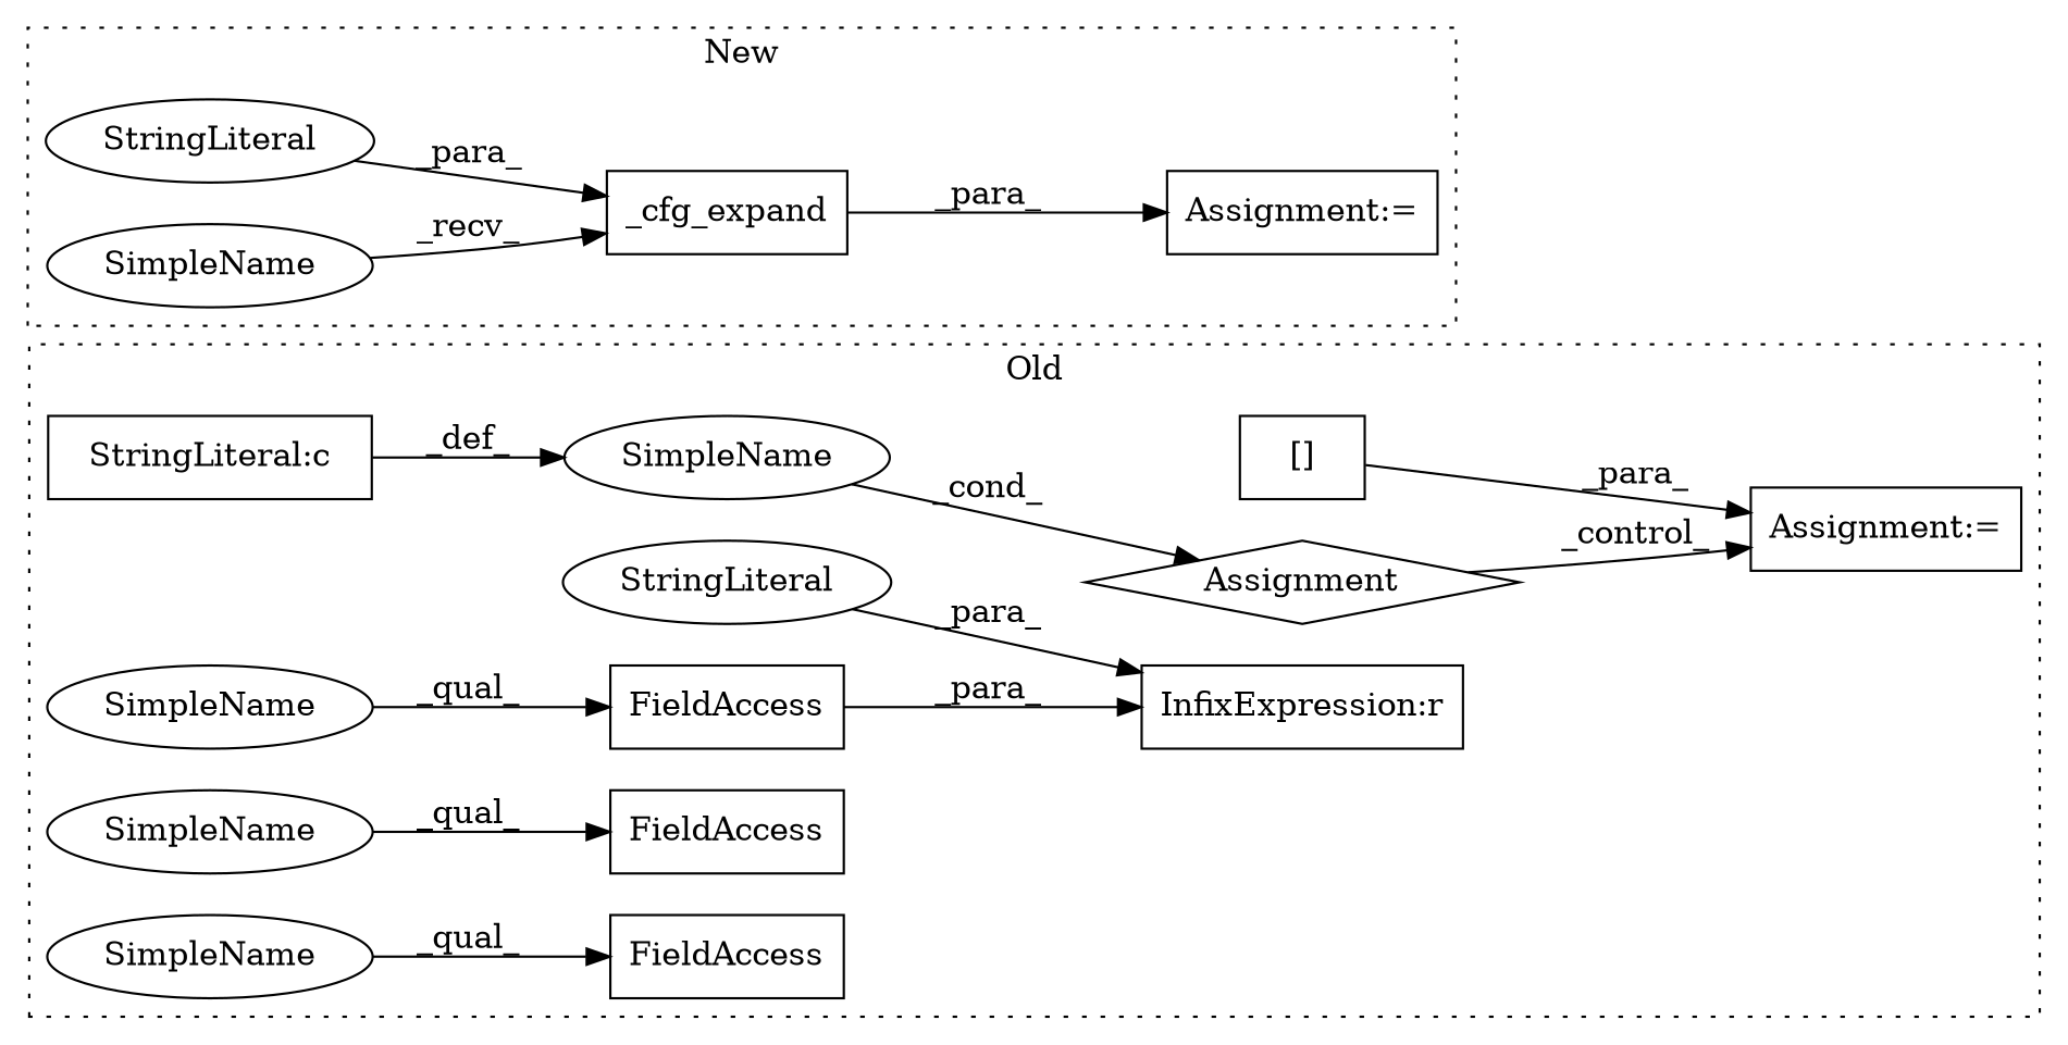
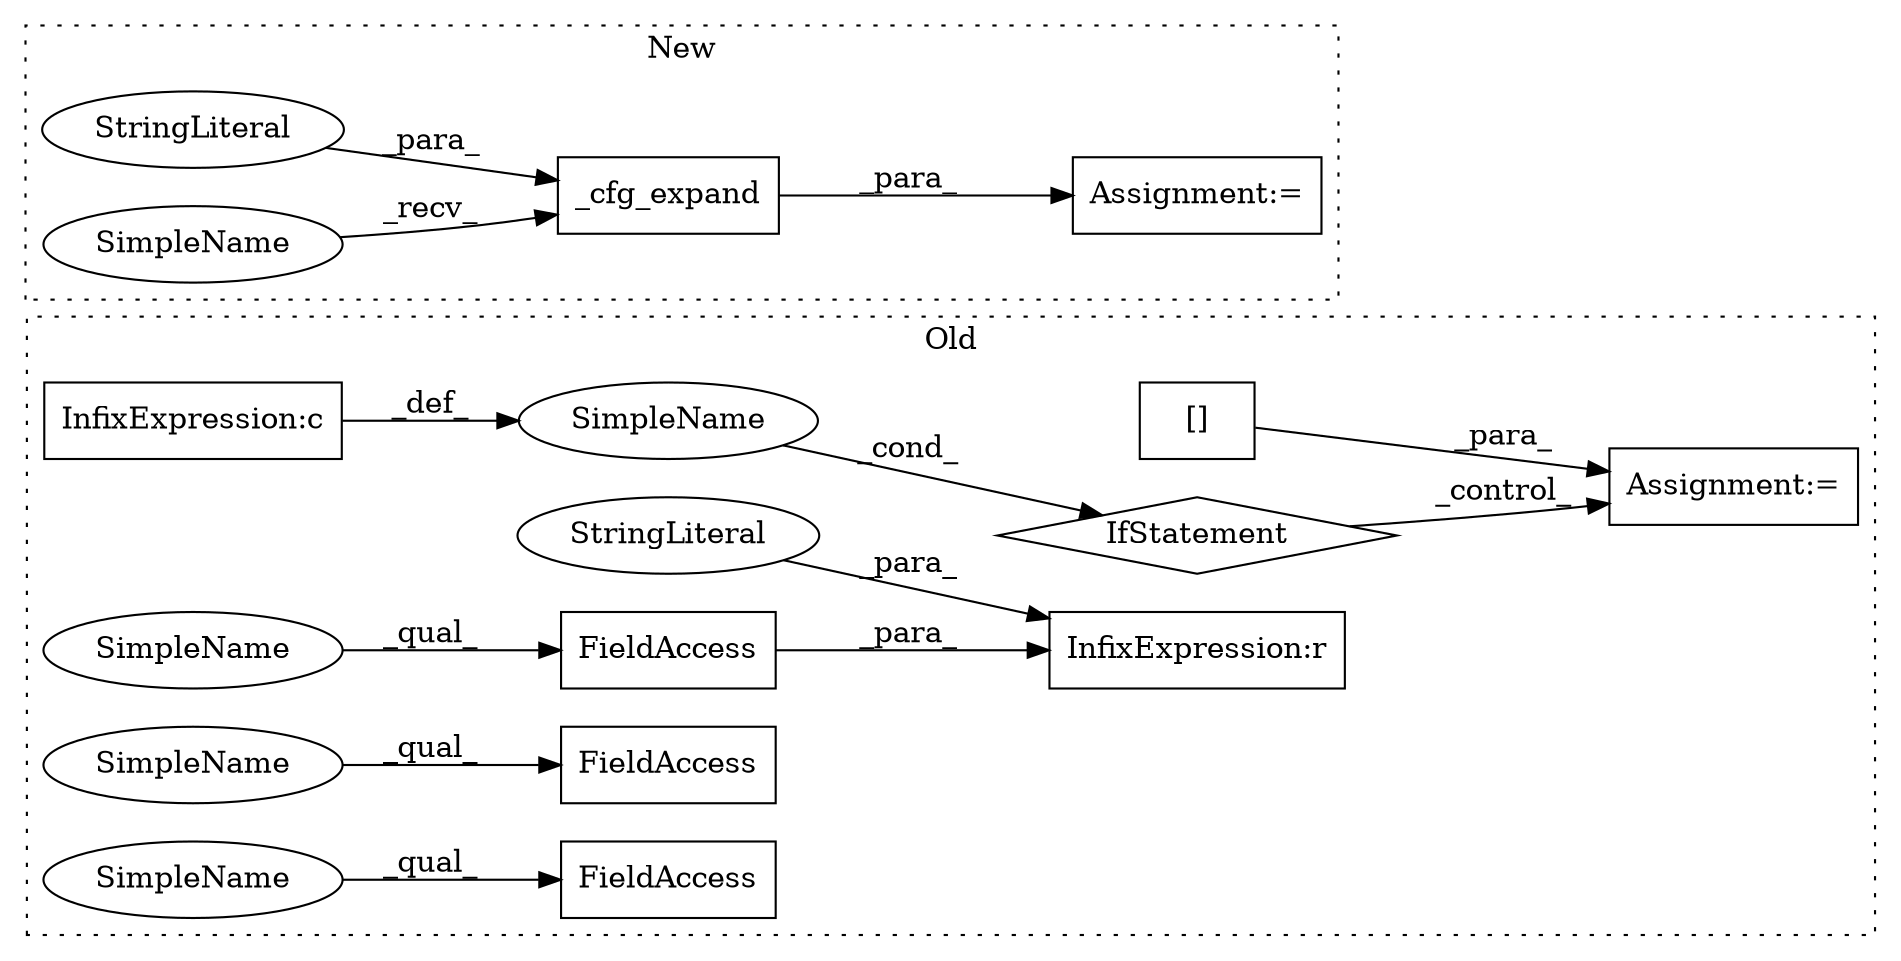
  digraph {
    rankdir=LR
    node [a=42 l=4 s=6278 shape=box]
-   n1 [a=25 l="4,2" label=Assignment s="6252,6306" shape=diamond]
+   n1 [a=25 l="4,2" label=IfStatement s="6252,6306" shape=diamond]
    n2 [label=SimpleName shape=ellipse l="" s=""]
    n3 [a=7 l=1 label="Assignment:=" s=6779]
    n4 [a=2 l="5,1" label="[]" s="6780,6790"]
-   n5 [a=27 label="StringLiteral:c" s=6273]
+   n5 [a=27 label="InfixExpression:c" s=6273]
    n6 [a=27 label="InfixExpression:r" s=6293]
    n7 [a=45 l=8 label=StringLiteral s=6297 shape=ellipse]
    n8 [a=22 l=15 label=FieldAccess]
    n9 [a=22 l=9 label=FieldAccess s=6361]
    n10 [a=22 l=9 label=FieldAccess s=6257]
    n11 [label=SimpleName shape=ellipse]
    n12 [label=SimpleName s=6361 shape=ellipse]
    n13 [label=SimpleName s=6257 shape=ellipse]
    n14 [a=32 l="12,1" label=_cfg_expand s="21120,21147"]
    n15 [a=45 l=15 label=StringLiteral s=21132 shape=ellipse]
    n16 [a=7 l=1 label="Assignment:=" s=21114]
    n17 [label=SimpleName s=21115 shape=ellipse]
    subgraph cluster_1 {
      label=Old
      style=dotted
      n1
      n2
      n3
      n4
      n5
      n6
      n7
      n8
      n9
      n10
      n11
      n12
      n13
    }
    subgraph cluster_2 {
      label=New
      style=dotted
      n14
      n15
      n16
      n17
    }
    n1 -> n3 [label=_control_]
    n2 -> n1 [label=_cond_]
    n4 -> n3 [label=_para_]
    n5 -> n2 [label=_def_]
    n7 -> n6 [label=_para_]
    n8 -> n6 [label=_para_]
    n11 -> n8 [label=_qual_]
    n12 -> n9 [label=_qual_]
    n13 -> n10 [label=_qual_]
    n14 -> n16 [label=_para_]
    n15 -> n14 [label=_para_]
    n17 -> n14 [label=_recv_]
  }
